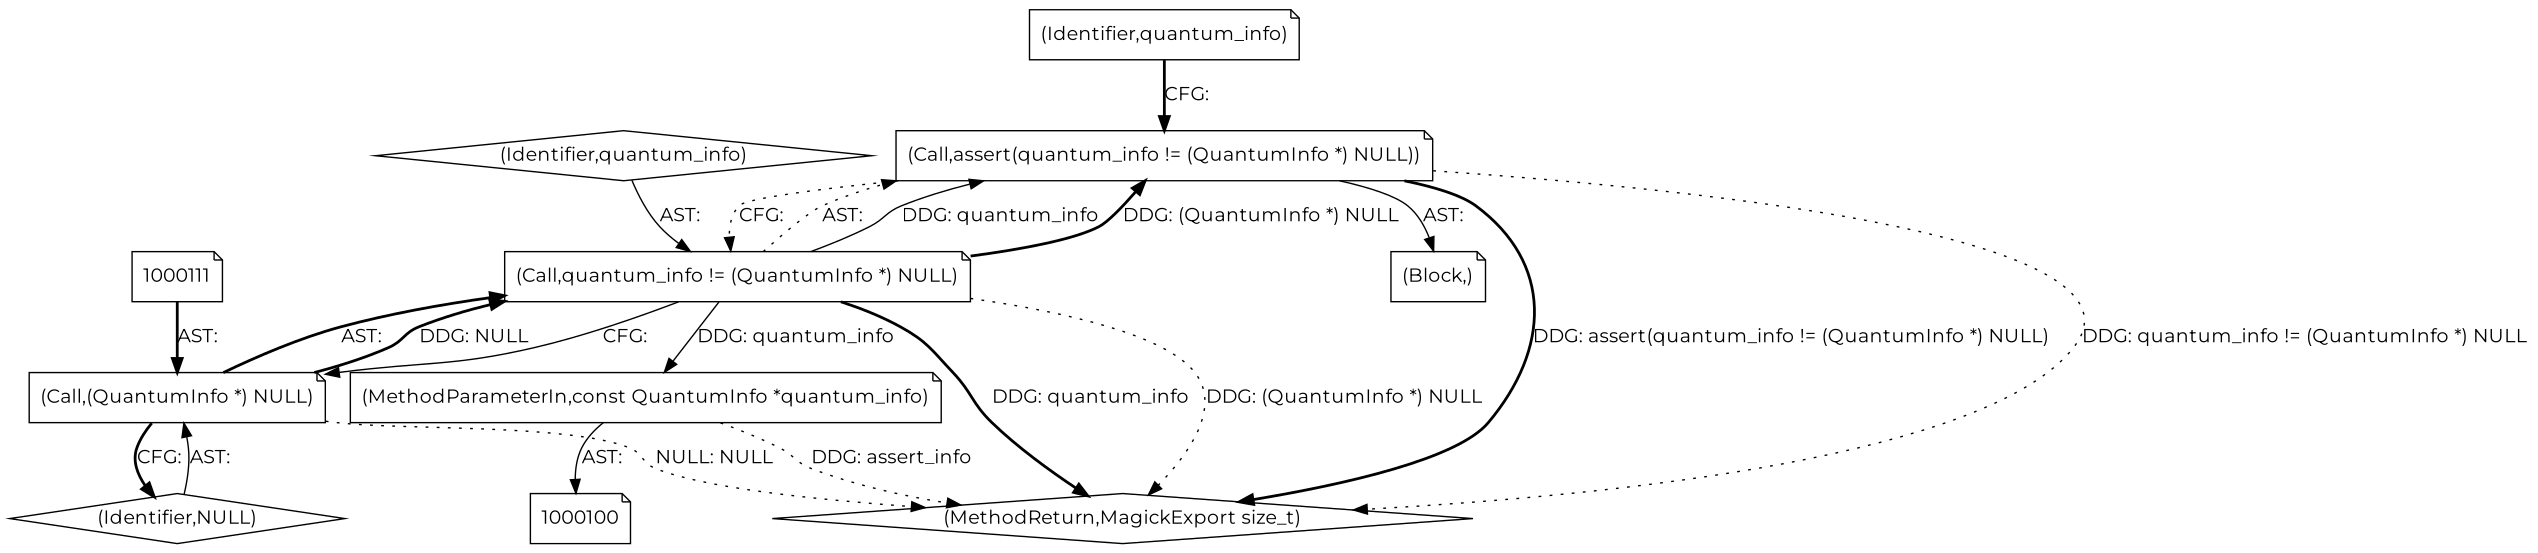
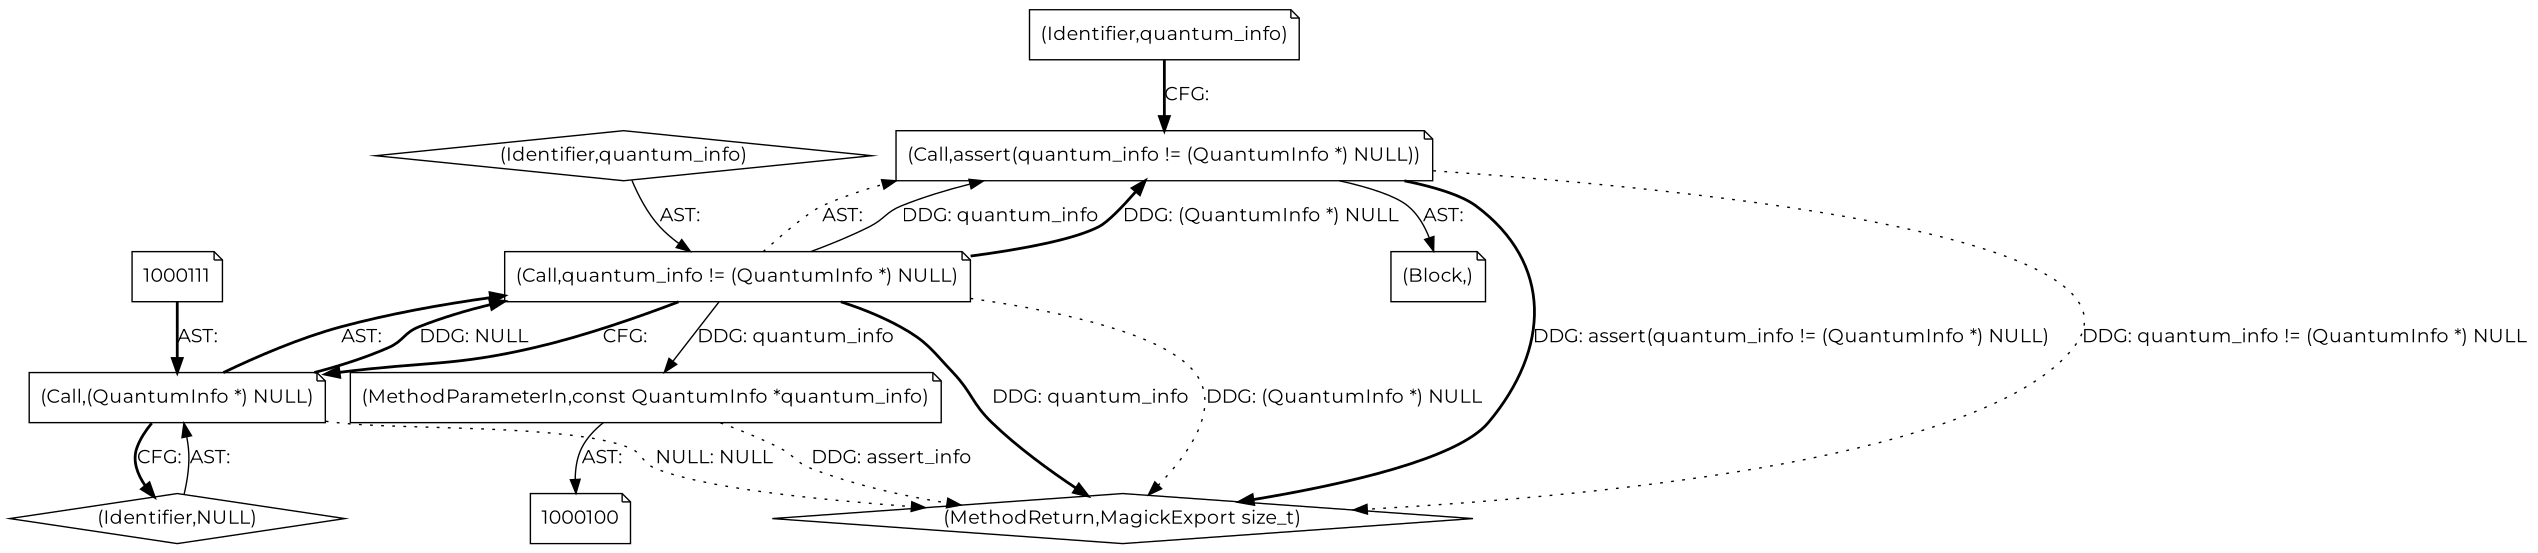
  digraph {
    fontname=Montserrat
    node [fontname=Montserrat shape=note]
    edge [fontname=Montserrat style=bold]
    n1 [label="(Call,assert(quantum_info != (QuantumInfo *) NULL))"]
    n2 [label="(Call,quantum_info != (QuantumInfo *) NULL)"]
    n3 [label="(Block,)"]
    n4 [label="(MethodReturn,MagickExport size_t)" shape=diamond]
    n5 [label="(Call,(QuantumInfo *) NULL)"]
    n6 [label="(MethodParameterIn,const QuantumInfo *quantum_info)"]
    n7 [label="(Identifier,NULL)" shape=diamond]
    1000100
    n9 [label="(Identifier,quantum_info)" shape=diamond]
    n10 [label="(Identifier,quantum_info)"]
    1000111
-   n1 -> n2 [label="CFG: " style=dotted]
    n1 -> n3 [label="AST: " style=solid]
    n1 -> n4 [label="DDG: quantum_info != (QuantumInfo *) NULL" style=dotted]
    n1 -> n4 [label="DDG: assert(quantum_info != (QuantumInfo *) NULL)"]
    n2 -> n1 [label="AST: " style=dotted]
    n2 -> n1 [label="DDG: quantum_info" style=solid]
    n2 -> n1 [label="DDG: (QuantumInfo *) NULL"]
    n2 -> n4 [label="DDG: (QuantumInfo *) NULL" style=dotted]
    n2 -> n4 [label="DDG: quantum_info"]
-   n2 -> n5 [label="CFG: " style=solid]
+   n2 -> n5 [label="CFG: "]
    n2 -> n6 [label="DDG: quantum_info" style=solid]
    n5 -> n2 [label="AST: "]
    n5 -> n2 [label="DDG: NULL"]
    n5 -> n4 [label="NULL: NULL" style=dotted]
    n5 -> n7 [label="CFG: "]
    n6 -> n4 [label="DDG: assert_info" style=dotted]
    n6 -> 1000100 [label="AST: " style=solid]
    n7 -> n5 [label="AST: " style=solid]
    n9 -> n2 [label="AST: " style=solid]
    n10 -> n1 [label="CFG: "]
    1000111 -> n5 [label="AST: "]
  }
